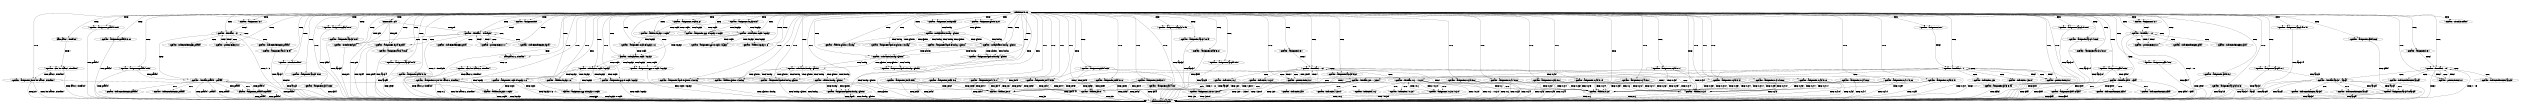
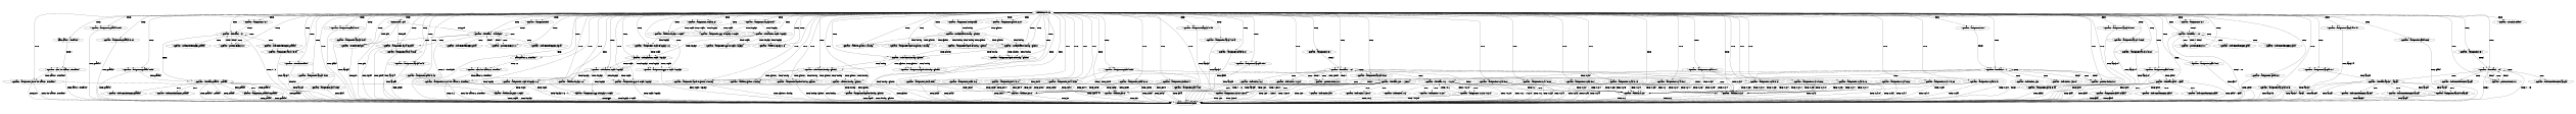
  digraph {
    n1 [label="(METHOD,nvhwzc)"]
    n2 [label="(PARAM,char* psb)"]
    n3 [label="(<operator>.assignment,lajrq[0] = 1)"]
    n4 [label="(<operator>.assignment,voqhh = 22)"]
    n5 [label="(<operator>.assignment,hoychjt = 34)"]
    n6 [label="(<operator>.assignment,bmvhg = 65)"]
    n7 [label="(<operator>.assignment,jcio = (int*)calloc(7, sizeof(int)))"]
    n8 [label="(calloc,calloc(7, sizeof(int)))"]
    n9 [label="(<operator>.sizeOf,sizeof(int))"]
    n10 [label="(<operator>.assignment,pnakl[0] = 55)"]
    n11 [label="(<operator>.assignment,pnakl[1] = 85)"]
    n12 [label="(<operator>.assignment,pnakl[2] = 80)"]
    n13 [label="(<operator>.assignment,qlh[0] = 92)"]
    n14 [label="(<operator>.assignment,i = 1)"]
    n15 [label="(<operator>.lessThan,i < 3)"]
    n16 [label="(<operator>.postIncrement,i++)"]
    n17 [label="(<operator>.assignment,qygr = hoychjt + voqhh)"]
    n18 [label="(<operator>.addition,hoychjt + voqhh)"]
    n19 [label="(<operator>.assignment,lajrq[1] = 94)"]
    n20 [label="(<operator>.assignment,jcio[0] = 35)"]
    n21 [label="(<operator>.assignment,qjhoion = 20)"]
    n22 [label="(<operator>.assignment,uwj = (int*)calloc(12, sizeof(int)))"]
    n23 [label="(calloc,calloc(12, sizeof(int)))"]
    n24 [label="(<operator>.sizeOf,sizeof(int))"]
    n25 [label="(<operator>.assignment,qygr = voqhh - hoychjt)"]
    n26 [label="(<operator>.subtraction,voqhh - hoychjt)"]
    n27 [label="(<operator>.assignment,uwj[0] = 77)"]
    n28 [label="(<operator>.assignment,lajrq[2] = 90)"]
    n29 [label="(<operator>.assignment,qlh[1] = 38)"]
    n30 [label="(<operator>.assignment,qlh[2] = 10)"]
    n31 [label="(<operator>.assignment,uwj[1] = 22)"]
    n32 [label="(<operator>.assignment,lajrq[3] = 94)"]
    n33 [label="(<operator>.assignment,uwj[2] = 61)"]
    n34 [label="(<operator>.assignment,jcio[1] = 17)"]
    n35 [label="(<operator>.assignment,i=0)"]
    n36 [label="(<operator>.lessThan,i < sizeof(psb))"]
    n37 [label="(<operator>.sizeOf,sizeof(psb))"]
    n38 [label="(<operator>.postIncrement,i++)"]
    n39 [label="(<operator>.assignment,dcju[i] = psb[i])"]
    n40 [label="(<operator>.assignment,lajrq[4] = 23)"]
    n41 [label="(<operator>.assignment,lajrq[5] = 43)"]
    n42 [label="(<operator>.assignment,jcio[2] = 95)"]
    n43 [label="(<operator>.assignment,voqhh = hoychjt + 6)"]
    n44 [label="(<operator>.addition,hoychjt + 6)"]
    n45 [label="(<operator>.assignment,uwj[3] = 18)"]
    n46 [label="(<operator>.assignment,qygr = voqhh * hoychjt)"]
    n47 [label="(<operator>.multiplication,voqhh * hoychjt)"]
    n48 [label="(<operator>.assignment,qlh[3] = 46)"]
    n49 [label="(<operator>.assignment,agmb = bmvhg * qjhoion)"]
    n50 [label="(<operator>.multiplication,bmvhg * qjhoion)"]
    n51 [label="(<operator>.assignment,agmb = qjhoion + bmvhg)"]
    n52 [label="(<operator>.addition,qjhoion + bmvhg)"]
    n53 [label="(<operator>.assignment,jcio[3] = 6)"]
    n54 [label="(<operator>.assignment,agmb = bmvhg * qjhoion)"]
    n55 [label="(<operator>.multiplication,bmvhg * qjhoion)"]
    n56 [label="(<operator>.assignment,qygr = voqhh - hoychjt)"]
    n57 [label="(<operator>.subtraction,voqhh - hoychjt)"]
    n58 [label="(<operator>.assignment,jcio[4] = 53)"]
    n59 [label="(<operator>.assignment,qlh[4] = 8)"]
    n60 [label="(<operator>.assignment,agmb = bmvhg - qjhoion)"]
    n61 [label="(<operator>.subtraction,bmvhg - qjhoion)"]
    n62 [label="(<operator>.assignment,agmb = bmvhg - qjhoion)"]
    n63 [label="(<operator>.subtraction,bmvhg - qjhoion)"]
    n64 [label="(<operator>.assignment,agmb = qjhoion + bmvhg)"]
    n65 [label="(<operator>.addition,qjhoion + bmvhg)"]
    n66 [label="(<operator>.assignment,uwj[4] = 81)"]
    n67 [label="(<operator>.assignment,lajrq[6] = 48)"]
    n68 [label="(<operator>.assignment,lajrq[7] = 45)"]
    n69 [label="(<operator>.assignment,uwj[5] = 19)"]
    n70 [label="(<operator>.assignment,agmb = bmvhg / qjhoion)"]
    n71 [label="(<operator>.division,bmvhg / qjhoion)"]
    n72 [label="(<operator>.assignment,qlh[5] = 21)"]
    n73 [label="(<operator>.assignment,voqhh = hoychjt + 6)"]
    n74 [label="(<operator>.addition,hoychjt + 6)"]
    n75 [label="(<operator>.assignment,jcio[5] = 16)"]
    n76 [label="(<operator>.assignment,lajrq[8] = 91)"]
    n77 [label="(<operator>.assignment,uwj[6] = 81)"]
    n78 [label="(<operator>.assignment,lajrq[9] = 32)"]
    n79 [label="(<operator>.assignment,qygr = hoychjt + voqhh)"]
    n80 [label="(<operator>.addition,hoychjt + voqhh)"]
    n81 [label="(<operator>.assignment,qlh[6] = 45)"]
    n82 [label="(<operator>.assignment,lajrq[10] = 88)"]
    n83 [label="(<operator>.assignment,lajrq[11] = 69)"]
    n84 [label="(<operator>.assignment,jcio[6] = 47)"]
    n85 [label="(<operator>.assignment,uwj[8] = 42)"]
    n86 [label="(<operator>.assignment,lajrq[12] = 20)"]
    n87 [label="(<operator>.assignment,uwj[9] = 48)"]
    n88 [label="(<operator>.assignment,qlh[7] = 6)"]
    n89 [label="(<operator>.assignment,qlh[8] = 2)"]
    n90 [label="(<operator>.assignment,uwj[10] = 66)"]
    n91 [label="(<operator>.assignment,uwj[11] = 26)"]
    n92 [label="(<operator>.assignment,lajrq[13] = 46)"]
    n93 [label="(<operator>.assignment,i = 1)"]
    n94 [label="(<operator>.lessThan,i < 12)"]
    n95 [label="(<operator>.postIncrement,i++)"]
    n96 [label="(<operator>.addition,uwj+i)"]
    n97 [label="(<operator>.addition,uwj+i)"]
    n98 [label="(<operator>.assignment,i = 1)"]
    n99 [label="(<operator>.lessThan,i < 7)"]
    n100 [label="(<operator>.postIncrement,i++)"]
    n101 [label="(<operator>.addition,jcio+i)"]
    n102 [label="(<operator>.addition,jcio+i)"]
    n103 [label="(<operator>.assignment,lajrq[14] = 40)"]
    n104 [label="(<operator>.assignment,qlh[9] = 63)"]
    n105 [label="(<operator>.assignment,i = 1)"]
    n106 [label="(<operator>.lessThan,i < 10)"]
    n107 [label="(<operator>.postIncrement,i++)"]
    n108 [label="(<operator>.assignment,i = 1)"]
    n109 [label="(<operator>.lessThan,i < 15)"]
    n110 [label="(<operator>.postIncrement,i++)"]
    n111 [label="(METHOD_RETURN,agmb)"]
    n112 [label="(<operator>.lessThan,lajrq[0] < lajrq[i])"]
    n113 [label="(<operator>.cast,(int*)calloc(7, sizeof(int)))"]
    n114 [label="(<operator>.lessThan,pnakl[0] < pnakl[i])"]
    n115 [label="(<operator>.lessThan,qlh[0] < qlh[i])"]
    n116 [label="(<operator>.indirectIndexAccess,pnakl[0])"]
    n117 [label="(<operator>.indirectIndexAccess,pnakl[i])"]
    n118 [label="(<operator>.lessThan,*jcio < *(jcio+i))"]
    n119 [label="(<operator>.cast,(int*)calloc(12, sizeof(int)))"]
    n120 [label="(<operator>.lessThan,*uwj < *(uwj+i))"]
    n121 [label="(<operator>.indirectIndexAccess,dcju[i])"]
    n122 [label="(<operator>.indirectIndexAccess,psb[i])"]
    n123 [label="(<operator>.assignment,uwj[7] = 22)"]
    n124 [label="(<operator>.indirection,*uwj)"]
    n125 [label="(<operator>.indirection,*(uwj+i))"]
    n126 [label="(<operator>.indirection,*jcio)"]
    n127 [label="(<operator>.indirection,*(jcio+i))"]
    n128 [label="(<operator>.indirectIndexAccess,qlh[0])"]
    n129 [label="(<operator>.indirectIndexAccess,qlh[i])"]
    n130 [label="(<operator>.indirectIndexAccess,lajrq[0])"]
    n131 [label="(<operator>.indirectIndexAccess,lajrq[i])"]
    n132 [label="(<operator>.assignment,lajrq[0] = lajrq[i])"]
    n133 [label="(<operator>.indirectIndexAccess,lajrq[0])"]
    n134 [label="(<operator>.indirectIndexAccess,lajrq[i])"]
    n135 [label="(<operator>.assignment,pnakl[0] = pnakl[i])"]
    n136 [label="(<operator>.indirectIndexAccess,pnakl[0])"]
    n137 [label="(<operator>.indirectIndexAccess,pnakl[i])"]
    n138 [label="(<operator>.assignment,qlh[0] = qlh[i])"]
    n139 [label="(<operator>.indirectIndexAccess,qlh[0])"]
    n140 [label="(<operator>.indirectIndexAccess,qlh[i])"]
    n141 [label="(<operator>.assignment,*jcio = *(jcio+i))"]
    n142 [label="(<operator>.indirection,*jcio)"]
    n143 [label="(<operator>.indirection,*(jcio+i))"]
    n144 [label="(<operator>.assignment,*uwj = *(uwj+i))"]
    n145 [label="(<operator>.indirection,*uwj)"]
    n146 [label="(<operator>.indirection,*(uwj+i))"]
    n1 -> n2 [label="DDG: "]
    n1 -> n3 [label="DDG: "]
    n1 -> n4 [label="DDG: "]
    n1 -> n5 [label="DDG: "]
    n1 -> n6 [label="DDG: "]
    n1 -> n7 [label="DDG: "]
    n1 -> n8 [label="DDG: "]
    n1 -> n9 [label="DDG: "]
    n1 -> n10 [label="DDG: "]
    n1 -> n11 [label="DDG: "]
    n1 -> n12 [label="DDG: "]
    n1 -> n13 [label="DDG: "]
    n1 -> n14 [label="DDG: "]
    n1 -> n15 [label="DDG: "]
    n1 -> n16 [label="DDG: "]
    n1 -> n17 [label="DDG: "]
    n1 -> n18 [label="DDG: "]
    n1 -> n19 [label="DDG: "]
    n1 -> n20 [label="DDG: "]
    n1 -> n21 [label="DDG: "]
    n1 -> n22 [label="DDG: "]
    n1 -> n23 [label="DDG: "]
    n1 -> n24 [label="DDG: "]
    n1 -> n25 [label="DDG: "]
    n1 -> n26 [label="DDG: "]
    n1 -> n27 [label="DDG: "]
    n1 -> n28 [label="DDG: "]
    n1 -> n29 [label="DDG: "]
    n1 -> n30 [label="DDG: "]
    n1 -> n31 [label="DDG: "]
    n1 -> n32 [label="DDG: "]
    n1 -> n33 [label="DDG: "]
    n1 -> n34 [label="DDG: "]
    n1 -> n35 [label="DDG: "]
    n1 -> n36 [label="DDG: "]
    n1 -> n37 [label="DDG: "]
    n1 -> n38 [label="DDG: "]
    n1 -> n39 [label="DDG: "]
    n1 -> n40 [label="DDG: "]
    n1 -> n41 [label="DDG: "]
    n1 -> n42 [label="DDG: "]
    n1 -> n43 [label="DDG: "]
    n1 -> n44 [label="DDG: "]
    n1 -> n45 [label="DDG: "]
    n1 -> n46 [label="DDG: "]
    n1 -> n47 [label="DDG: "]
    n1 -> n48 [label="DDG: "]
    n1 -> n49 [label="DDG: "]
    n1 -> n50 [label="DDG: "]
    n1 -> n51 [label="DDG: "]
    n1 -> n52 [label="DDG: "]
    n1 -> n53 [label="DDG: "]
    n1 -> n54 [label="DDG: "]
    n1 -> n55 [label="DDG: "]
    n1 -> n56 [label="DDG: "]
    n1 -> n57 [label="DDG: "]
    n1 -> n58 [label="DDG: "]
    n1 -> n59 [label="DDG: "]
    n1 -> n60 [label="DDG: "]
    n1 -> n61 [label="DDG: "]
    n1 -> n62 [label="DDG: "]
    n1 -> n63 [label="DDG: "]
    n1 -> n64 [label="DDG: "]
    n1 -> n65 [label="DDG: "]
    n1 -> n66 [label="DDG: "]
    n1 -> n67 [label="DDG: "]
    n1 -> n68 [label="DDG: "]
    n1 -> n69 [label="DDG: "]
    n1 -> n70 [label="DDG: "]
    n1 -> n71 [label="DDG: "]
    n1 -> n72 [label="DDG: "]
    n1 -> n73 [label="DDG: "]
    n1 -> n74 [label="DDG: "]
    n1 -> n75 [label="DDG: "]
    n1 -> n76 [label="DDG: "]
    n1 -> n77 [label="DDG: "]
    n1 -> n78 [label="DDG: "]
    n1 -> n79 [label="DDG: "]
    n1 -> n80 [label="DDG: "]
    n1 -> n81 [label="DDG: "]
    n1 -> n82 [label="DDG: "]
    n1 -> n83 [label="DDG: "]
    n1 -> n84 [label="DDG: "]
    n1 -> n85 [label="DDG: "]
    n1 -> n86 [label="DDG: "]
    n1 -> n87 [label="DDG: "]
    n1 -> n88 [label="DDG: "]
    n1 -> n89 [label="DDG: "]
    n1 -> n90 [label="DDG: "]
    n1 -> n91 [label="DDG: "]
    n1 -> n92 [label="DDG: "]
    n1 -> n93 [label="DDG: "]
    n1 -> n94 [label="DDG: "]
    n1 -> n95 [label="DDG: "]
    n1 -> n96 [label="DDG: "]
    n1 -> n97 [label="DDG: "]
    n1 -> n98 [label="DDG: "]
    n1 -> n99 [label="DDG: "]
    n1 -> n100 [label="DDG: "]
    n1 -> n101 [label="DDG: "]
    n1 -> n102 [label="DDG: "]
    n1 -> n103 [label="DDG: "]
    n1 -> n104 [label="DDG: "]
    n1 -> n105 [label="DDG: "]
    n1 -> n106 [label="DDG: "]
    n1 -> n107 [label="DDG: "]
    n1 -> n108 [label="DDG: "]
    n1 -> n109 [label="DDG: "]
    n1 -> n110 [label="DDG: "]
    n2 -> n36 [label="DDG: psb"]
    n2 -> n37 [label="DDG: psb"]
    n2 -> n39 [label="DDG: psb"]
    n2 -> n111 [label="DDG: psb"]
    n3 -> n111 [label="DDG: lajrq[0]"]
    n3 -> n112 [label="DDG: lajrq[0]"]
    n4 -> n17 [label="DDG: voqhh"]
    n4 -> n18 [label="DDG: voqhh"]
    n4 -> n26 [label="DDG: voqhh"]
    n5 -> n17 [label="DDG: hoychjt"]
    n5 -> n18 [label="DDG: hoychjt"]
    n5 -> n26 [label="DDG: hoychjt"]
    n6 -> n50 [label="DDG: bmvhg"]
    n7 -> n101 [label="DDG: jcio"]
    n7 -> n111 [label="DDG: (int*)calloc(7, sizeof(int))"]
    n7 -> n111 [label="DDG: jcio"]
    n8 -> n113 [label="DDG: 7"]
    n10 -> n111 [label="DDG: pnakl[0]"]
    n10 -> n114 [label="DDG: pnakl[0]"]
    n11 -> n111 [label="DDG: pnakl[1]"]
    n12 -> n111 [label="DDG: pnakl[2]"]
    n13 -> n111 [label="DDG: qlh[0]"]
    n13 -> n115 [label="DDG: qlh[0]"]
    n14 -> n15 [label="DDG: i"]
    n15 -> n15 [label="CDG: "]
    n15 -> n16 [label="DDG: i"]
    n15 -> n16 [label="CDG: "]
    n15 -> n111 [label="DDG: i < 3"]
    n15 -> n114 [label="CDG: "]
    n15 -> n116 [label="CDG: "]
    n15 -> n117 [label="CDG: "]
    n16 -> n15 [label="DDG: i"]
    n19 -> n111 [label="DDG: lajrq[1]"]
    n20 -> n101 [label="DDG: jcio[0]"]
    n20 -> n102 [label="DDG: jcio[0]"]
    n20 -> n111 [label="DDG: jcio[0]"]
    n20 -> n118 [label="DDG: jcio[0]"]
    n21 -> n50 [label="DDG: qjhoion"]
    n22 -> n96 [label="DDG: uwj"]
    n22 -> n97 [label="DDG: uwj"]
    n22 -> n111 [label="DDG: (int*)calloc(12, sizeof(int))"]
    n22 -> n111 [label="DDG: uwj"]
    n23 -> n119 [label="DDG: 12"]
    n24 -> n111 [label="DDG: int"]
    n26 -> n25 [label="DDG: voqhh"]
    n26 -> n25 [label="DDG: hoychjt"]
    n26 -> n43 [label="DDG: hoychjt"]
    n26 -> n44 [label="DDG: hoychjt"]
    n26 -> n47 [label="DDG: hoychjt"]
    n27 -> n96 [label="DDG: uwj[0]"]
    n27 -> n97 [label="DDG: uwj[0]"]
    n27 -> n111 [label="DDG: uwj[0]"]
    n27 -> n120 [label="DDG: uwj[0]"]
    n28 -> n111 [label="DDG: lajrq[2]"]
    n29 -> n111 [label="DDG: qlh[1]"]
    n30 -> n111 [label="DDG: qlh[2]"]
    n31 -> n96 [label="DDG: uwj[1]"]
    n31 -> n97 [label="DDG: uwj[1]"]
    n31 -> n111 [label="DDG: uwj[1]"]
    n32 -> n111 [label="DDG: lajrq[3]"]
    n33 -> n96 [label="DDG: uwj[2]"]
    n33 -> n97 [label="DDG: uwj[2]"]
    n33 -> n111 [label="DDG: uwj[2]"]
    n34 -> n101 [label="DDG: jcio[1]"]
    n34 -> n102 [label="DDG: jcio[1]"]
    n34 -> n111 [label="DDG: jcio[1]"]
    n35 -> n36 [label="DDG: i"]
    n36 -> n36 [label="CDG: "]
    n36 -> n37 [label="CDG: "]
    n36 -> n38 [label="DDG: i"]
    n36 -> n38 [label="CDG: "]
    n36 -> n39 [label="CDG: "]
    n36 -> n111 [label="DDG: i < sizeof(psb)"]
    n36 -> n121 [label="CDG: "]
    n36 -> n122 [label="CDG: "]
    n37 -> n111 [label="DDG: psb"]
    n38 -> n36 [label="DDG: i"]
    n39 -> n111 [label="DDG: dcju[i]"]
    n39 -> n111 [label="DDG: psb[i]"]
    n40 -> n111 [label="DDG: lajrq[4]"]
    n41 -> n111 [label="DDG: lajrq[5]"]
    n42 -> n101 [label="DDG: jcio[2]"]
    n42 -> n102 [label="DDG: jcio[2]"]
    n42 -> n111 [label="DDG: jcio[2]"]
    n43 -> n47 [label="DDG: voqhh"]
    n45 -> n96 [label="DDG: uwj[3]"]
    n45 -> n97 [label="DDG: uwj[3]"]
    n45 -> n111 [label="DDG: uwj[3]"]
    n46 -> n111 [label="DDG: voqhh * hoychjt"]
    n47 -> n46 [label="DDG: voqhh"]
    n47 -> n46 [label="DDG: hoychjt"]
    n47 -> n57 [label="DDG: voqhh"]
    n47 -> n57 [label="DDG: hoychjt"]
    n48 -> n111 [label="DDG: qlh[3]"]
    n50 -> n49 [label="DDG: bmvhg"]
    n50 -> n49 [label="DDG: qjhoion"]
    n50 -> n51 [label="DDG: qjhoion"]
    n50 -> n51 [label="DDG: bmvhg"]
    n50 -> n52 [label="DDG: qjhoion"]
    n50 -> n52 [label="DDG: bmvhg"]
    n50 -> n55 [label="DDG: bmvhg"]
    n50 -> n55 [label="DDG: qjhoion"]
    n53 -> n101 [label="DDG: jcio[3]"]
    n53 -> n102 [label="DDG: jcio[3]"]
    n53 -> n111 [label="DDG: jcio[3]"]
    n54 -> n111 [label="DDG: bmvhg * qjhoion"]
    n55 -> n54 [label="DDG: bmvhg"]
    n55 -> n54 [label="DDG: qjhoion"]
    n55 -> n61 [label="DDG: bmvhg"]
    n55 -> n61 [label="DDG: qjhoion"]
    n56 -> n111 [label="DDG: voqhh - hoychjt"]
    n57 -> n56 [label="DDG: voqhh"]
    n57 -> n56 [label="DDG: hoychjt"]
    n57 -> n73 [label="DDG: hoychjt"]
    n57 -> n74 [label="DDG: hoychjt"]
    n57 -> n79 [label="DDG: hoychjt"]
    n57 -> n80 [label="DDG: hoychjt"]
    n58 -> n101 [label="DDG: jcio[4]"]
    n58 -> n102 [label="DDG: jcio[4]"]
    n58 -> n111 [label="DDG: jcio[4]"]
    n59 -> n111 [label="DDG: qlh[4]"]
    n61 -> n60 [label="DDG: bmvhg"]
    n61 -> n60 [label="DDG: qjhoion"]
    n61 -> n63 [label="DDG: bmvhg"]
    n61 -> n63 [label="DDG: qjhoion"]
    n62 -> n111 [label="DDG: bmvhg - qjhoion"]
    n63 -> n62 [label="DDG: bmvhg"]
    n63 -> n62 [label="DDG: qjhoion"]
    n63 -> n64 [label="DDG: qjhoion"]
    n63 -> n64 [label="DDG: bmvhg"]
    n63 -> n65 [label="DDG: qjhoion"]
    n63 -> n65 [label="DDG: bmvhg"]
    n63 -> n71 [label="DDG: bmvhg"]
    n63 -> n71 [label="DDG: qjhoion"]
    n64 -> n111 [label="DDG: qjhoion + bmvhg"]
    n66 -> n96 [label="DDG: uwj[4]"]
    n66 -> n97 [label="DDG: uwj[4]"]
    n66 -> n111 [label="DDG: uwj[4]"]
    n67 -> n111 [label="DDG: lajrq[6]"]
    n68 -> n111 [label="DDG: lajrq[7]"]
    n69 -> n96 [label="DDG: uwj[5]"]
    n69 -> n97 [label="DDG: uwj[5]"]
    n69 -> n111 [label="DDG: uwj[5]"]
    n70 -> n111 [label="DDG: bmvhg / qjhoion"]
    n70 -> n111 [label="DDG: agmb"]
    n71 -> n70 [label="DDG: bmvhg"]
    n71 -> n70 [label="DDG: qjhoion"]
    n71 -> n111 [label="DDG: qjhoion"]
    n71 -> n111 [label="DDG: bmvhg"]
    n72 -> n111 [label="DDG: qlh[5]"]
    n73 -> n79 [label="DDG: voqhh"]
    n73 -> n80 [label="DDG: voqhh"]
    n73 -> n111 [label="DDG: hoychjt + 6"]
    n75 -> n101 [label="DDG: jcio[5]"]
    n75 -> n102 [label="DDG: jcio[5]"]
    n75 -> n111 [label="DDG: jcio[5]"]
    n76 -> n111 [label="DDG: lajrq[8]"]
    n77 -> n96 [label="DDG: uwj[6]"]
    n77 -> n97 [label="DDG: uwj[6]"]
    n77 -> n111 [label="DDG: uwj[6]"]
    n78 -> n111 [label="DDG: lajrq[9]"]
    n79 -> n111 [label="DDG: qygr"]
    n79 -> n111 [label="DDG: hoychjt + voqhh"]
    n80 -> n111 [label="DDG: hoychjt"]
    n80 -> n111 [label="DDG: voqhh"]
    n81 -> n111 [label="DDG: qlh[6]"]
    n82 -> n111 [label="DDG: lajrq[10]"]
    n83 -> n111 [label="DDG: lajrq[11]"]
    n84 -> n101 [label="DDG: jcio[6]"]
    n84 -> n102 [label="DDG: jcio[6]"]
    n84 -> n111 [label="DDG: jcio[6]"]
    n85 -> n96 [label="DDG: uwj[8]"]
    n85 -> n97 [label="DDG: uwj[8]"]
    n85 -> n111 [label="DDG: uwj[8]"]
    n86 -> n111 [label="DDG: lajrq[12]"]
    n87 -> n96 [label="DDG: uwj[9]"]
    n87 -> n97 [label="DDG: uwj[9]"]
    n87 -> n111 [label="DDG: uwj[9]"]
    n88 -> n111 [label="DDG: qlh[7]"]
    n89 -> n111 [label="DDG: qlh[8]"]
    n90 -> n96 [label="DDG: uwj[10]"]
    n90 -> n97 [label="DDG: uwj[10]"]
    n90 -> n111 [label="DDG: uwj[10]"]
    n91 -> n96 [label="DDG: uwj[11]"]
    n91 -> n97 [label="DDG: uwj[11]"]
    n91 -> n111 [label="DDG: uwj[11]"]
    n92 -> n111 [label="DDG: lajrq[13]"]
    n93 -> n94 [label="DDG: i"]
    n94 -> n94 [label="CDG: "]
    n94 -> n95 [label="DDG: i"]
    n94 -> n95 [label="CDG: "]
    n94 -> n96 [label="DDG: i"]
    n94 -> n96 [label="CDG: "]
    n94 -> n97 [label="DDG: i"]
    n94 -> n111 [label="DDG: i < 12"]
    n94 -> n120 [label="CDG: "]
    n94 -> n124 [label="CDG: "]
    n94 -> n125 [label="CDG: "]
    n95 -> n94 [label="DDG: i"]
    n96 -> n111 [label="DDG: uwj"]
    n97 -> n111 [label="DDG: uwj"]
    n98 -> n99 [label="DDG: i"]
    n99 -> n99 [label="CDG: "]
    n99 -> n100 [label="DDG: i"]
    n99 -> n100 [label="CDG: "]
    n99 -> n101 [label="DDG: i"]
    n99 -> n101 [label="CDG: "]
    n99 -> n102 [label="DDG: i"]
    n99 -> n111 [label="DDG: i < 7"]
    n99 -> n118 [label="CDG: "]
    n99 -> n126 [label="CDG: "]
    n99 -> n127 [label="CDG: "]
    n100 -> n99 [label="DDG: i"]
    n101 -> n111 [label="DDG: jcio"]
    n102 -> n111 [label="DDG: jcio"]
    n103 -> n111 [label="DDG: lajrq[14]"]
    n104 -> n111 [label="DDG: qlh[9]"]
    n105 -> n106 [label="DDG: i"]
    n106 -> n106 [label="CDG: "]
    n106 -> n107 [label="DDG: i"]
    n106 -> n107 [label="CDG: "]
    n106 -> n111 [label="DDG: i < 10"]
    n106 -> n115 [label="CDG: "]
    n106 -> n128 [label="CDG: "]
    n106 -> n129 [label="CDG: "]
    n107 -> n106 [label="DDG: i"]
    n108 -> n109 [label="DDG: i"]
    n109 -> n109 [label="CDG: "]
    n109 -> n110 [label="DDG: i"]
    n109 -> n110 [label="CDG: "]
    n109 -> n111 [label="DDG: i < 15"]
    n109 -> n111 [label="DDG: i"]
    n109 -> n112 [label="CDG: "]
    n109 -> n130 [label="CDG: "]
    n109 -> n131 [label="CDG: "]
    n110 -> n109 [label="DDG: i"]
    n112 -> n111 [label="DDG: lajrq[i]"]
    n112 -> n111 [label="DDG: lajrq[0] < lajrq[i]"]
    n112 -> n111 [label="DDG: lajrq[0]"]
    n112 -> n132 [label="DDG: lajrq[i]"]
    n112 -> n132 [label="CDG: "]
    n112 -> n133 [label="CDG: "]
    n112 -> n134 [label="CDG: "]
    n113 -> n7 [label="DDG: calloc(7, sizeof(int))"]
    n113 -> n111 [label="DDG: calloc(7, sizeof(int))"]
    n114 -> n111 [label="DDG: pnakl[0] < pnakl[i]"]
    n114 -> n111 [label="DDG: pnakl[i]"]
    n114 -> n111 [label="DDG: pnakl[0]"]
    n114 -> n135 [label="DDG: pnakl[i]"]
    n114 -> n135 [label="CDG: "]
    n114 -> n136 [label="CDG: "]
    n114 -> n137 [label="CDG: "]
    n115 -> n111 [label="DDG: qlh[0]"]
    n115 -> n111 [label="DDG: qlh[0] < qlh[i]"]
    n115 -> n111 [label="DDG: qlh[i]"]
    n115 -> n138 [label="DDG: qlh[i]"]
    n115 -> n138 [label="CDG: "]
    n115 -> n139 [label="CDG: "]
    n115 -> n140 [label="CDG: "]
    n118 -> n102 [label="CDG: "]
    n118 -> n111 [label="DDG: *jcio"]
    n118 -> n111 [label="DDG: *jcio < *(jcio+i)"]
    n118 -> n111 [label="DDG: *(jcio+i)"]
    n118 -> n141 [label="DDG: *(jcio+i)"]
    n118 -> n141 [label="CDG: "]
    n118 -> n142 [label="CDG: "]
    n118 -> n143 [label="CDG: "]
    n119 -> n22 [label="DDG: calloc(12, sizeof(int))"]
-   n119 -> n111 [label="DDG: calloc(12, sizeof(int))"]
    n120 -> n97 [label="CDG: "]
    n120 -> n111 [label="DDG: *uwj < *(uwj+i)"]
    n120 -> n111 [label="DDG: *uwj"]
    n120 -> n111 [label="DDG: *(uwj+i)"]
    n120 -> n144 [label="DDG: *(uwj+i)"]
    n120 -> n144 [label="CDG: "]
    n120 -> n145 [label="CDG: "]
    n120 -> n146 [label="CDG: "]
    n123 -> n96 [label="DDG: uwj[7]"]
    n123 -> n97 [label="DDG: uwj[7]"]
    n123 -> n111 [label="DDG: uwj[7]"]
    n132 -> n111 [label="DDG: lajrq[i]"]
    n132 -> n111 [label="DDG: lajrq[0]"]
    n132 -> n112 [label="DDG: lajrq[0]"]
    n135 -> n111 [label="DDG: pnakl[0]"]
    n135 -> n111 [label="DDG: pnakl[i]"]
    n135 -> n114 [label="DDG: pnakl[0]"]
    n138 -> n111 [label="DDG: qlh[i]"]
    n138 -> n111 [label="DDG: qlh[0]"]
    n138 -> n115 [label="DDG: qlh[0]"]
    n141 -> n111 [label="DDG: *jcio"]
    n141 -> n111 [label="DDG: *(jcio+i)"]
    n141 -> n118 [label="DDG: *jcio"]
    n144 -> n111 [label="DDG: *(uwj+i)"]
    n144 -> n111 [label="DDG: *uwj"]
    n144 -> n120 [label="DDG: *uwj"]
  }
